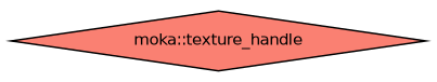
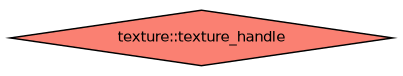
  digraph {
    rankdir=TB
-   n1 [color=black fillcolor=salmon fontname=Helvetica fontsize=10 height=0.2 label="moka::texture_handle" shape=diamond style=filled width=0.4]
+   n1 [color=black fillcolor=salmon fontname=Helvetica fontsize=10 height=0.2 label="texture::texture_handle" shape=diamond style=filled width=0.4]
  }
